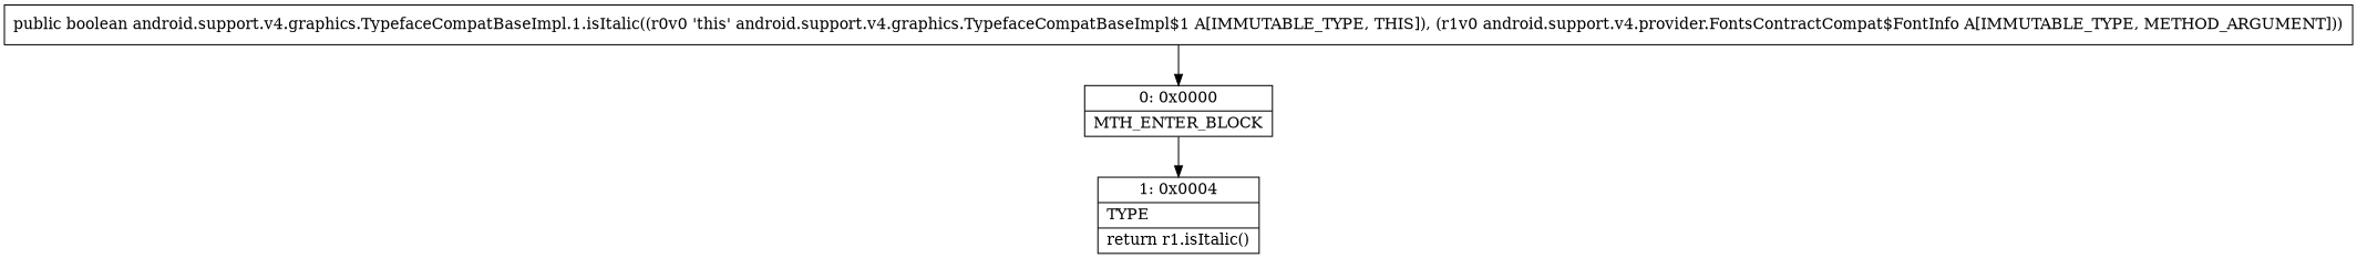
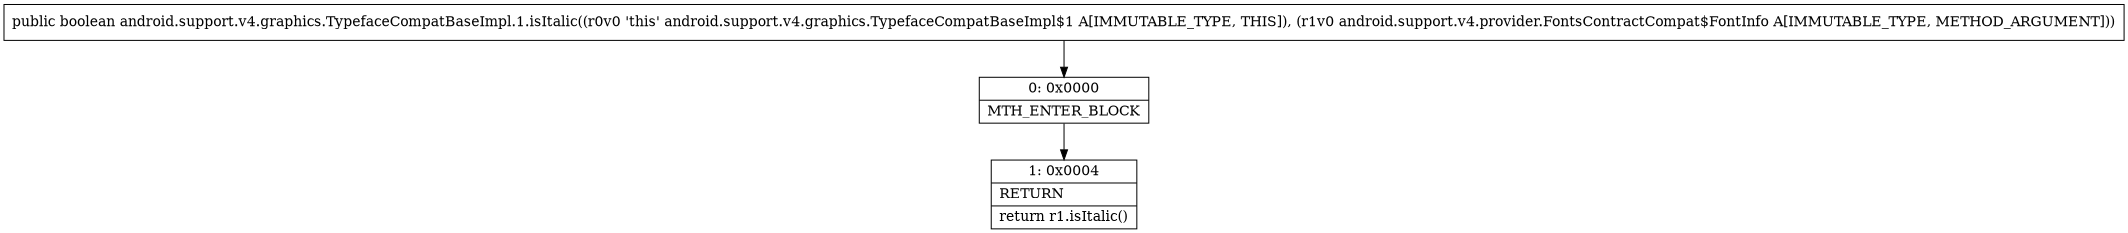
  digraph {
    node [shape=record]
    n1 [label="{0\:\ 0x0000|MTH_ENTER_BLOCK\l}"]
-   n2 [label="{1\:\ 0x0004|TYPE\l|return r1.isItalic()\l}"]
+   n2 [label="{1\:\ 0x0004|RETURN\l|return r1.isItalic()\l}"]
    n3 [label="{public boolean android.support.v4.graphics.TypefaceCompatBaseImpl.1.isItalic((r0v0 'this' android.support.v4.graphics.TypefaceCompatBaseImpl$1 A[IMMUTABLE_TYPE, THIS]), (r1v0 android.support.v4.provider.FontsContractCompat$FontInfo A[IMMUTABLE_TYPE, METHOD_ARGUMENT])) }"]
    n1 -> n2
    n3 -> n1
  }
